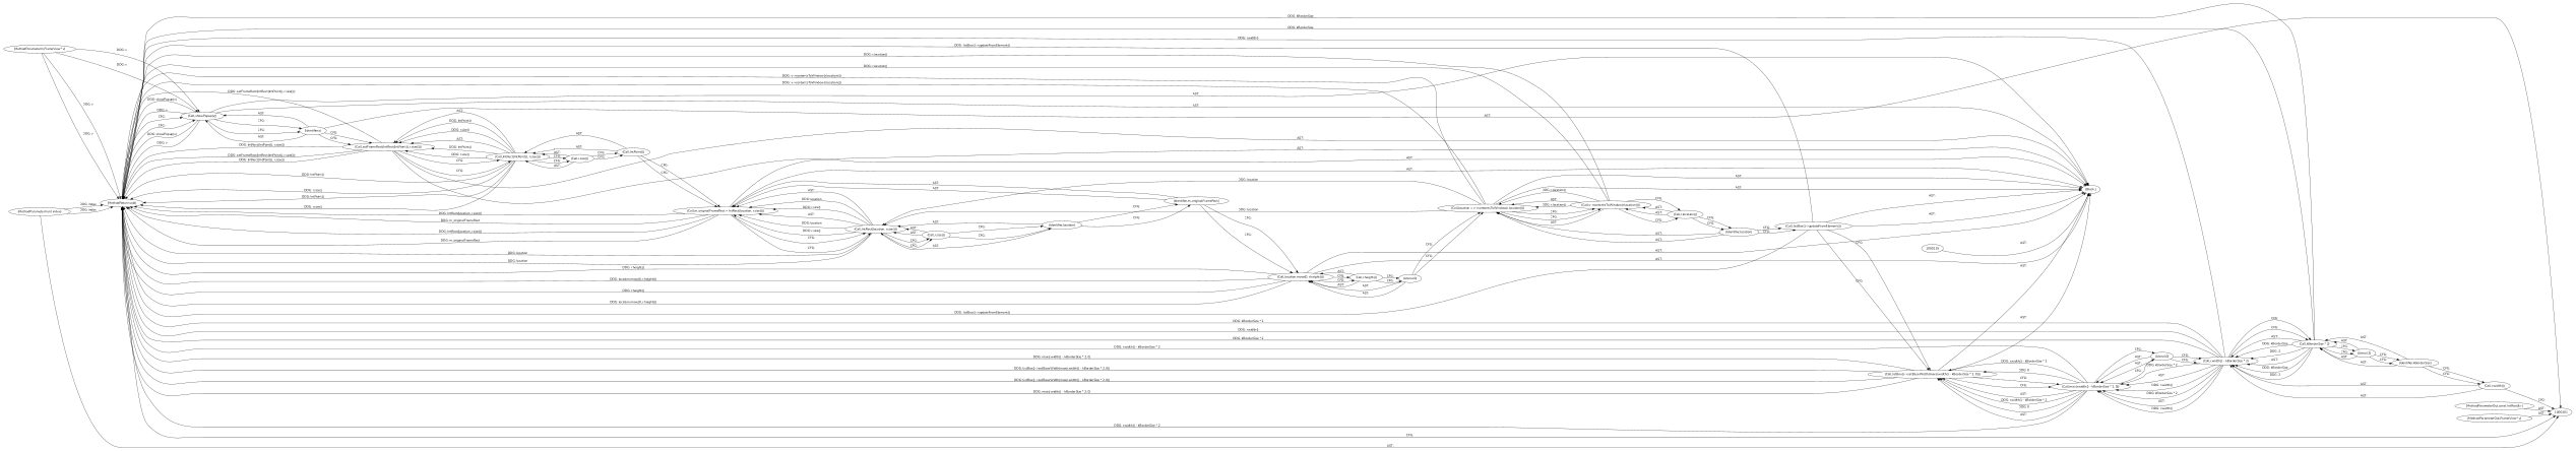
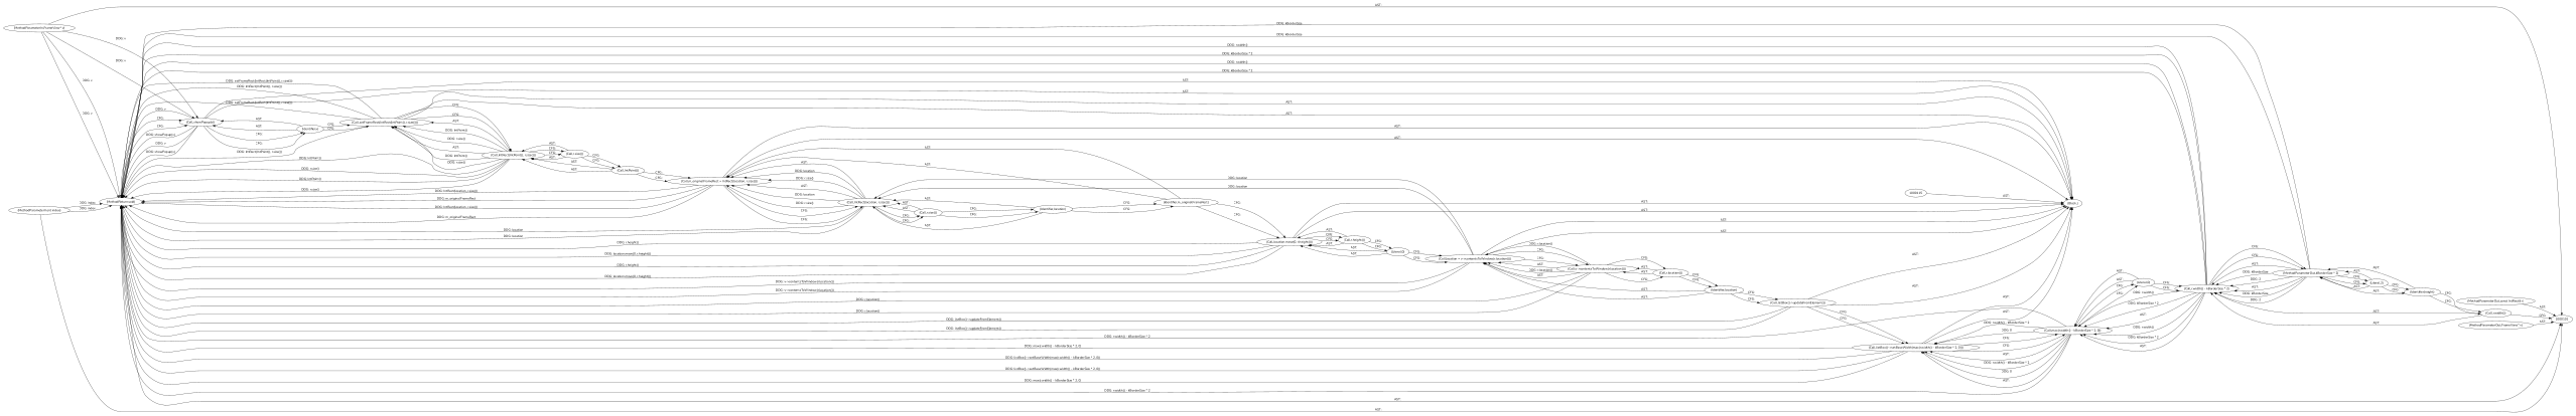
  digraph {
    fontname=Nunito
    rankdir=LR
    node [fontname=Nunito]
    edge [fontname=Nunito]
    n1 [label="(MethodReturn,void)"]
    n2 [label="(Call,showPopup(v))"]
    1000101
    n4 [label="(Block,)"]
    n5 [label="(Identifier,v)"]
    n6 [label="(MethodParameterOut,const IntRect& r)"]
    n7 [label="(MethodParameterIn,FrameView* v)"]
    n8 [label="(MethodParameterOut,FrameView* v)"]
    n9 [label="(MethodParameterIn,int index)"]
    n10 [label="(Literal,0)"]
    n11 [label="(Call,location.move(0, r.height()))"]
    n12 [label="(Call,location = v->contentsToWindow(r.location()))"]
    n13 [label="(Call,r.height())"]
    n14 [label="(Call,IntRect(location, r.size()))"]
    n15 [label="(Call,v->contentsToWindow(r.location()))"]
    n16 [label="(Call,r.size())"]
    n17 [label="(Call,m_originalFrameRect = IntRect(location, r.size()))"]
    n18 [label="(Identifier,location)"]
    n19 [label="(Identifier,m_originalFrameRect)"]
    n20 [label="(Call,IntRect(IntPoint(), r.size()))"]
    n21 [label="(Call,r.size())"]
    n22 [label="(Call,setFrameRect(IntRect(IntPoint(), r.size())))"]
    n23 [label="(Call,IntPoint())"]
    n24 [label="(Call,max(r.width() - kBorderSize * 2, 0))"]
    n25 [label="(Call,listBox()->setBaseWidth(max(r.width() - kBorderSize * 2, 0)))"]
    n26 [label="(Literal,0)"]
    n27 [label="(Call,r.width() - kBorderSize * 2)"]
-   n28 [label="(Call,kBorderSize * 2)"]
+   n28 [label="(MethodParameterOut,kBorderSize * 2)"]
    n29 [label="(Literal,2)"]
    n30 [label="(Call,r.width())"]
-   n31 [label="(Identifier,kBorderSize)"]
+   n31 [label="(Identifier,height)"]
    n32 [label="(Call,listBox()->updateFromElement())"]
    n33 [label="(Call,r.location())"]
    n34 [label="(Identifier,location)"]
    1000115
    n1 -> n2 [label="CFG: "]
    n1 -> n2 [label="CFG: "]
-   n1 -> 1000101 [label="CFG: "]
+   n1 -> 1000101 [label="AST: "]
    n2 -> n1 [label="DDG: showPopup(v)"]
    n2 -> n1 [label="DDG: v"]
    n2 -> n1 [label="DDG: showPopup(v)"]
    n2 -> n1 [label="DDG: v"]
    n2 -> n4 [label="AST: "]
    n2 -> n4 [label="AST: "]
    n2 -> n5 [label="CFG: "]
    n2 -> n5 [label="CFG: "]
    n5 -> n2 [label="AST: "]
    n5 -> n2 [label="AST: "]
    n5 -> n22 [label="CFG: "]
    n5 -> n22 [label="CFG: "]
    n6 -> 1000101 [label="AST: "]
    n7 -> n1 [label="DDG: v"]
    n7 -> n1 [label="DDG: v"]
    n7 -> n2 [label="DDG: v"]
    n7 -> n2 [label="DDG: v"]
-   n5 -> 1000101 [label="AST: "]
+   n7 -> 1000101 [label="AST: "]
    n8 -> 1000101 [label="AST: "]
    n9 -> n1 [label="DDG: index"]
    n9 -> n1 [label="DDG: index"]
    n9 -> 1000101 [label="AST: "]
    n10 -> n11 [label="AST: "]
    n10 -> n11 [label="AST: "]
    n10 -> n12 [label="CFG: "]
    n10 -> n12 [label="CFG: "]
    n11 -> n1 [label="DDG: r.height()"]
    n11 -> n1 [label="DDG: location.move(0, r.height())"]
    n11 -> n1 [label="DDG: r.height()"]
    n11 -> n1 [label="DDG: location.move(0, r.height())"]
    n11 -> n4 [label="AST: "]
    n11 -> n4 [label="AST: "]
    n11 -> n13 [label="CFG: "]
    n11 -> n13 [label="CFG: "]
    n12 -> n1 [label="DDG: v->contentsToWindow(r.location())"]
    n12 -> n1 [label="DDG: v->contentsToWindow(r.location())"]
    n12 -> n4 [label="AST: "]
    n12 -> n4 [label="AST: "]
    n12 -> n14 [label="DDG: location"]
    n12 -> n14 [label="DDG: location"]
    n12 -> n15 [label="CFG: "]
    n12 -> n15 [label="CFG: "]
    n13 -> n10 [label="CFG: "]
    n13 -> n10 [label="CFG: "]
    n13 -> n11 [label="AST: "]
    n13 -> n11 [label="AST: "]
    n14 -> n1 [label="DDG: location"]
    n14 -> n1 [label="DDG: location"]
    n14 -> n16 [label="CFG: "]
    n14 -> n16 [label="CFG: "]
    n14 -> n17 [label="AST: "]
    n14 -> n17 [label="DDG: location"]
    n14 -> n17 [label="DDG: r.size()"]
    n14 -> n17 [label="AST: "]
    n14 -> n17 [label="DDG: location"]
    n14 -> n17 [label="DDG: r.size()"]
    n15 -> n1 [label="DDG: r.location()"]
    n15 -> n1 [label="DDG: r.location()"]
    n15 -> n12 [label="AST: "]
    n15 -> n12 [label="DDG: r.location()"]
    n15 -> n12 [label="AST: "]
    n15 -> n12 [label="DDG: r.location()"]
    n15 -> n33 [label="CFG: "]
    n15 -> n33 [label="CFG: "]
    n16 -> n14 [label="AST: "]
    n16 -> n14 [label="AST: "]
    n16 -> n18 [label="CFG: "]
    n16 -> n18 [label="CFG: "]
    n17 -> n1 [label="DDG: IntRect(location, r.size())"]
    n17 -> n1 [label="DDG: m_originalFrameRect"]
    n17 -> n1 [label="DDG: IntRect(location, r.size())"]
    n17 -> n1 [label="DDG: m_originalFrameRect"]
    n17 -> n4 [label="AST: "]
    n17 -> n4 [label="AST: "]
    n17 -> n14 [label="CFG: "]
    n17 -> n14 [label="CFG: "]
    n18 -> n14 [label="AST: "]
    n18 -> n14 [label="AST: "]
    n18 -> n19 [label="CFG: "]
    n18 -> n19 [label="CFG: "]
    n19 -> n11 [label="CFG: "]
    n19 -> n11 [label="CFG: "]
    n19 -> n17 [label="AST: "]
    n19 -> n17 [label="AST: "]
    n20 -> n1 [label="DDG: IntPoint()"]
    n20 -> n1 [label="DDG: r.size()"]
    n20 -> n1 [label="DDG: IntPoint()"]
    n20 -> n1 [label="DDG: r.size()"]
    n20 -> n21 [label="CFG: "]
    n20 -> n21 [label="CFG: "]
    n20 -> n22 [label="AST: "]
    n20 -> n22 [label="DDG: IntPoint()"]
    n20 -> n22 [label="DDG: r.size()"]
    n20 -> n22 [label="AST: "]
    n20 -> n22 [label="DDG: IntPoint()"]
    n20 -> n22 [label="DDG: r.size()"]
    n21 -> n20 [label="AST: "]
    n21 -> n20 [label="AST: "]
    n21 -> n23 [label="CFG: "]
    n21 -> n23 [label="CFG: "]
    n22 -> n1 [label="DDG: setFrameRect(IntRect(IntPoint(), r.size()))"]
    n22 -> n1 [label="DDG: IntRect(IntPoint(), r.size())"]
    n22 -> n1 [label="DDG: setFrameRect(IntRect(IntPoint(), r.size()))"]
    n22 -> n1 [label="DDG: IntRect(IntPoint(), r.size())"]
    n22 -> n4 [label="AST: "]
    n22 -> n4 [label="AST: "]
    n22 -> n20 [label="CFG: "]
    n22 -> n20 [label="CFG: "]
    n23 -> n17 [label="CFG: "]
    n23 -> n17 [label="CFG: "]
    n23 -> n20 [label="AST: "]
    n23 -> n20 [label="AST: "]
    n24 -> n1 [label="DDG: r.width() - kBorderSize * 2"]
    n24 -> n1 [label="DDG: r.width() - kBorderSize * 2"]
    n24 -> n25 [label="AST: "]
    n24 -> n25 [label="DDG: r.width() - kBorderSize * 2"]
    n24 -> n25 [label="DDG: 0"]
    n24 -> n25 [label="AST: "]
    n24 -> n25 [label="DDG: r.width() - kBorderSize * 2"]
    n24 -> n25 [label="DDG: 0"]
    n24 -> n26 [label="CFG: "]
    n24 -> n26 [label="CFG: "]
    n25 -> n1 [label="DDG: max(r.width() - kBorderSize * 2, 0)"]
    n25 -> n1 [label="DDG: listBox()->setBaseWidth(max(r.width() - kBorderSize * 2, 0))"]
    n25 -> n1 [label="DDG: max(r.width() - kBorderSize * 2, 0)"]
    n25 -> n1 [label="DDG: listBox()->setBaseWidth(max(r.width() - kBorderSize * 2, 0))"]
    n25 -> n4 [label="AST: "]
    n25 -> n4 [label="AST: "]
    n25 -> n24 [label="CFG: "]
    n25 -> n24 [label="CFG: "]
    n26 -> n24 [label="AST: "]
    n26 -> n24 [label="AST: "]
    n26 -> n27 [label="CFG: "]
    n26 -> n27 [label="CFG: "]
    n27 -> n1 [label="DDG: kBorderSize * 2"]
    n27 -> n1 [label="DDG: r.width()"]
    n27 -> n1 [label="DDG: kBorderSize * 2"]
    n27 -> n1 [label="DDG: r.width()"]
    n27 -> n24 [label="AST: "]
    n27 -> n24 [label="DDG: r.width()"]
    n27 -> n24 [label="DDG: kBorderSize * 2"]
    n27 -> n24 [label="AST: "]
    n27 -> n24 [label="DDG: r.width()"]
    n27 -> n24 [label="DDG: kBorderSize * 2"]
    n27 -> n28 [label="CFG: "]
    n27 -> n28 [label="CFG: "]
    n28 -> n1 [label="DDG: kBorderSize"]
    n28 -> n1 [label="DDG: kBorderSize"]
    n28 -> n27 [label="AST: "]
    n28 -> n27 [label="DDG: kBorderSize"]
    n28 -> n27 [label="DDG: 2"]
    n28 -> n27 [label="AST: "]
    n28 -> n27 [label="DDG: kBorderSize"]
    n28 -> n27 [label="DDG: 2"]
    n28 -> n29 [label="CFG: "]
    n28 -> n29 [label="CFG: "]
    n29 -> n28 [label="AST: "]
    n29 -> n28 [label="AST: "]
    n29 -> n31 [label="CFG: "]
    n29 -> n31 [label="CFG: "]
    n30 -> 1000101 [label="CFG: "]
    n30 -> n27 [label="AST: "]
    n30 -> n27 [label="AST: "]
    n31 -> n28 [label="AST: "]
    n31 -> n28 [label="AST: "]
    n31 -> n30 [label="CFG: "]
    n31 -> n30 [label="CFG: "]
    n32 -> n1 [label="DDG: listBox()->updateFromElement()"]
    n32 -> n1 [label="DDG: listBox()->updateFromElement()"]
    n32 -> n4 [label="AST: "]
    n32 -> n4 [label="AST: "]
    n32 -> n25 [label="CFG: "]
    n32 -> n25 [label="CFG: "]
    n33 -> n15 [label="AST: "]
    n33 -> n15 [label="AST: "]
    n33 -> n34 [label="CFG: "]
    n33 -> n34 [label="CFG: "]
    n34 -> n12 [label="AST: "]
    n34 -> n12 [label="AST: "]
    n34 -> n32 [label="CFG: "]
    n34 -> n32 [label="CFG: "]
    1000115 -> n4 [label="AST: "]
  }
